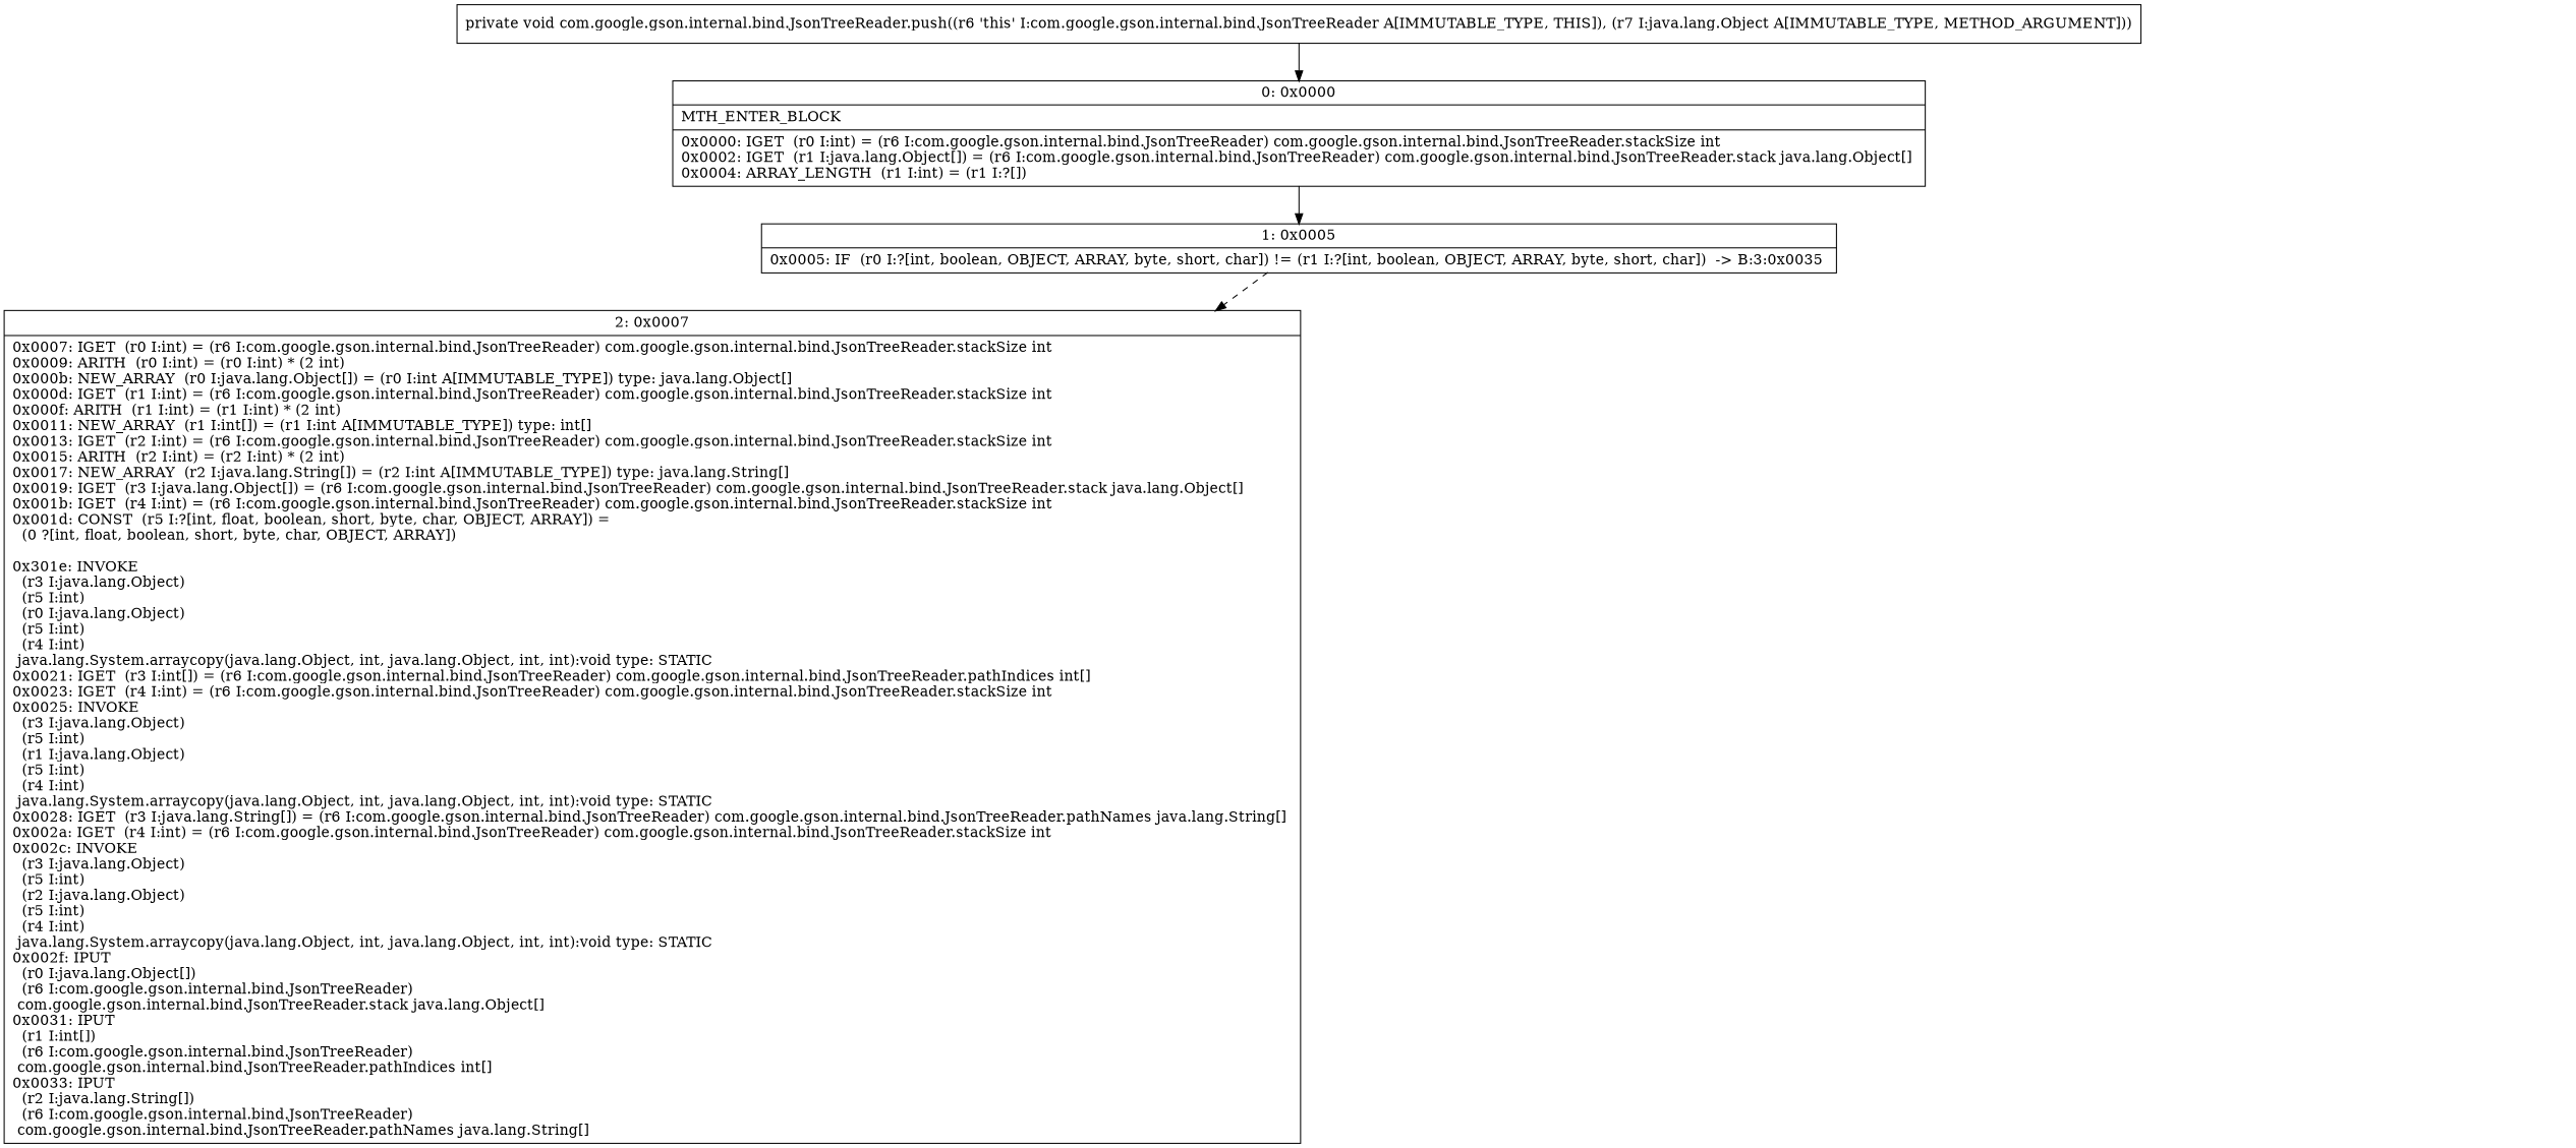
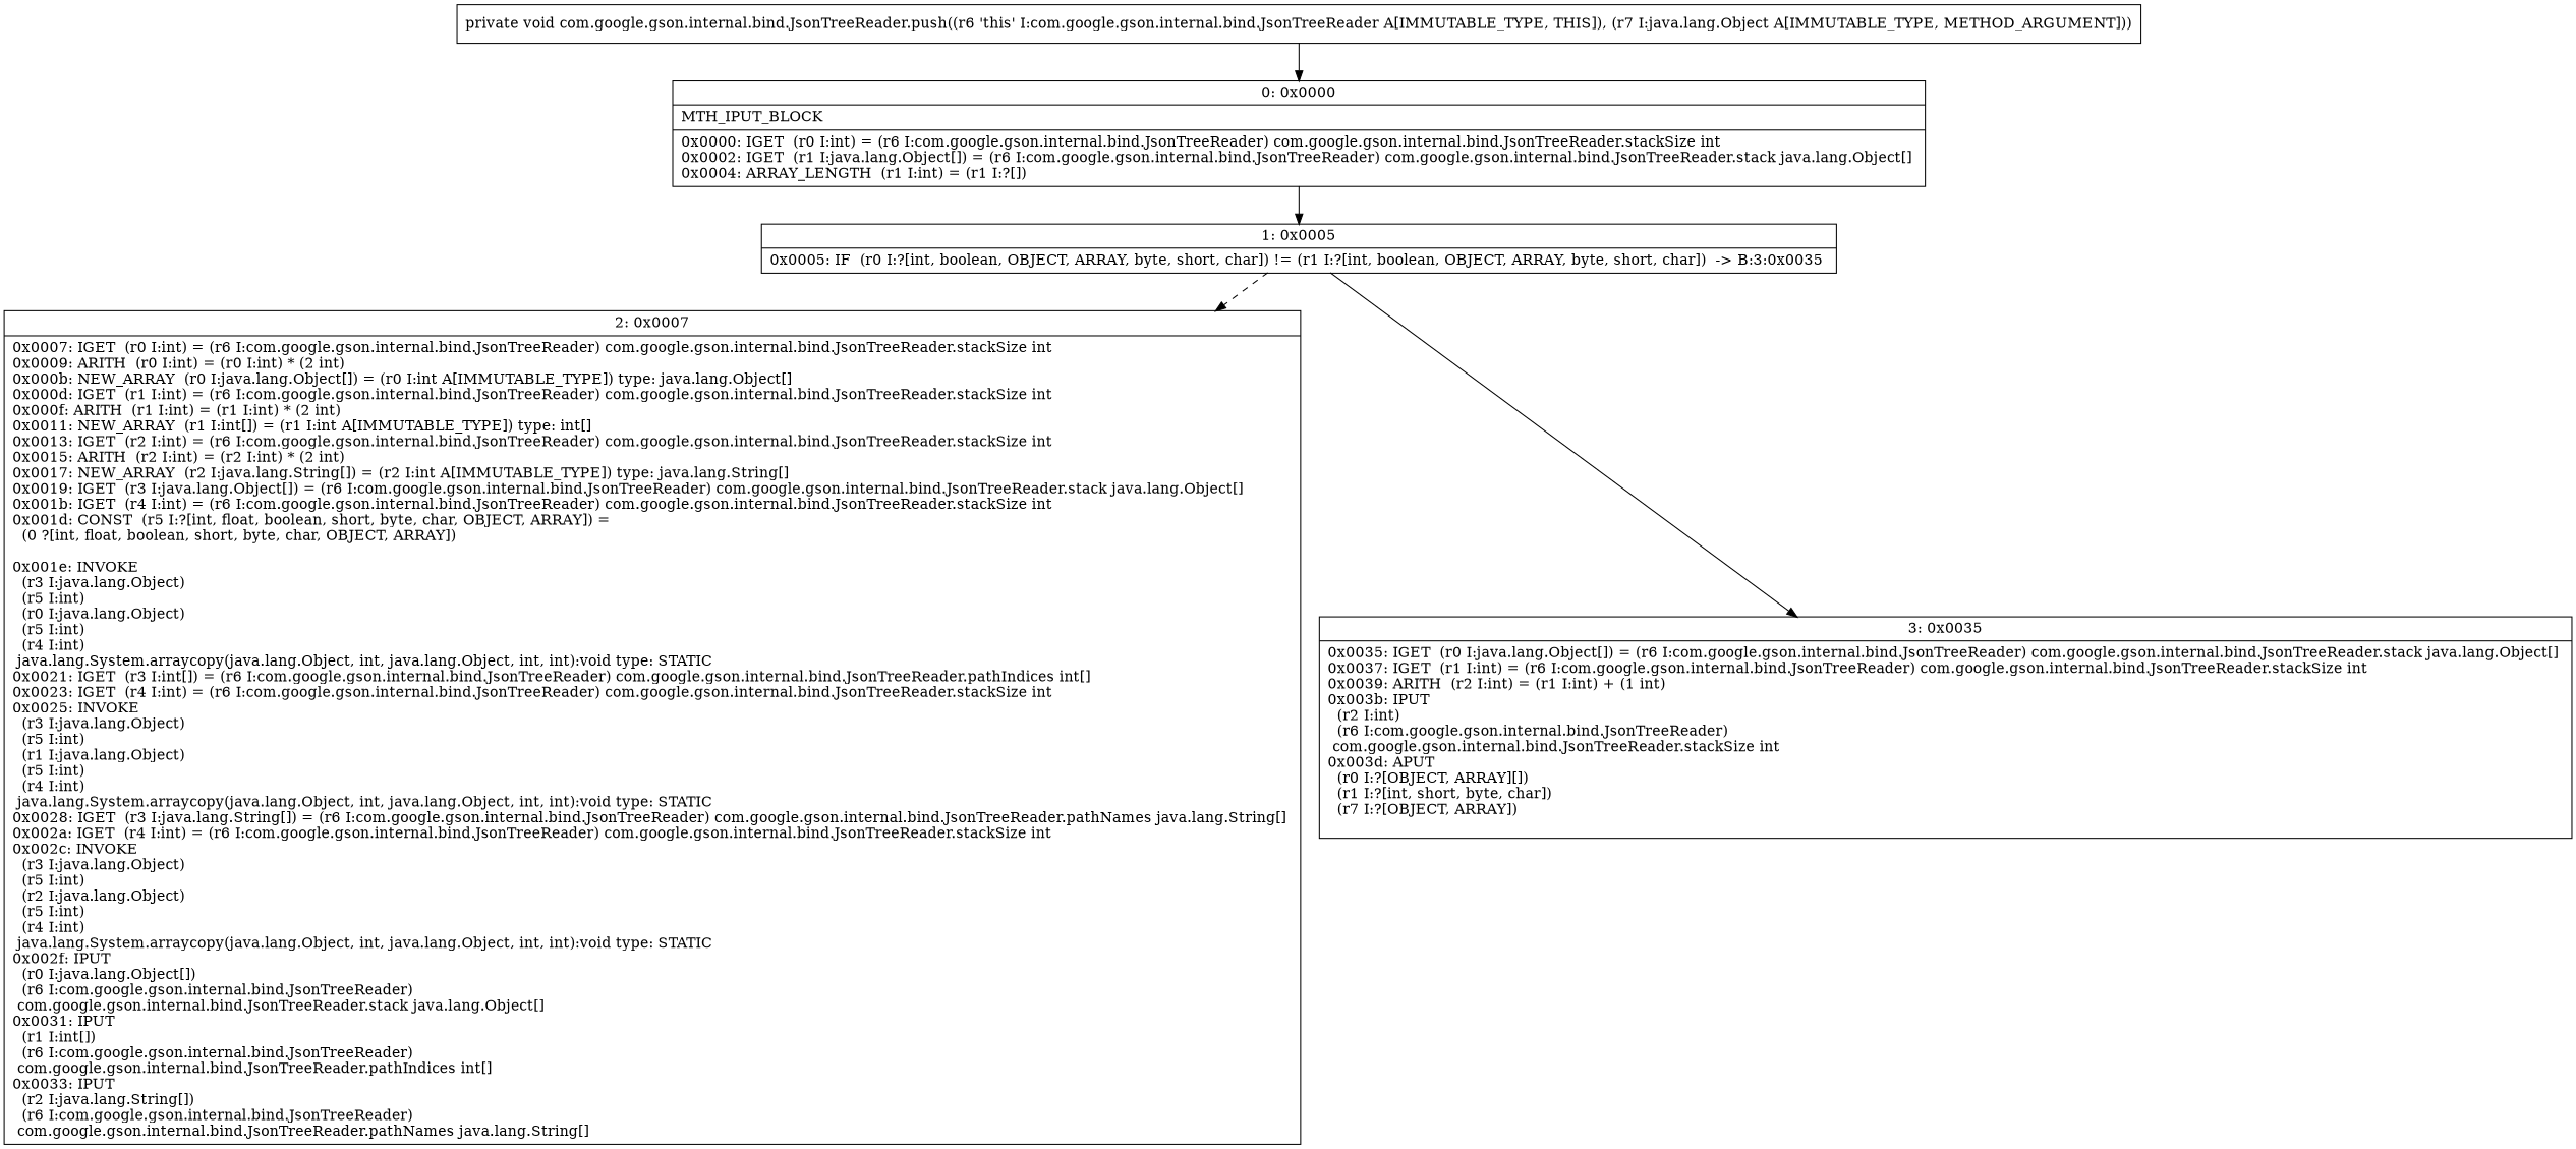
  digraph {
    node [shape=record]
-   n1 [label="{0\:\ 0x0000|MTH_ENTER_BLOCK\l|0x0000: IGET  (r0 I:int) = (r6 I:com.google.gson.internal.bind.JsonTreeReader) com.google.gson.internal.bind.JsonTreeReader.stackSize int \l0x0002: IGET  (r1 I:java.lang.Object[]) = (r6 I:com.google.gson.internal.bind.JsonTreeReader) com.google.gson.internal.bind.JsonTreeReader.stack java.lang.Object[] \l0x0004: ARRAY_LENGTH  (r1 I:int) = (r1 I:?[]) \l}"]
+   n1 [label="{0\:\ 0x0000|MTH_IPUT_BLOCK\l|0x0000: IGET  (r0 I:int) = (r6 I:com.google.gson.internal.bind.JsonTreeReader) com.google.gson.internal.bind.JsonTreeReader.stackSize int \l0x0002: IGET  (r1 I:java.lang.Object[]) = (r6 I:com.google.gson.internal.bind.JsonTreeReader) com.google.gson.internal.bind.JsonTreeReader.stack java.lang.Object[] \l0x0004: ARRAY_LENGTH  (r1 I:int) = (r1 I:?[]) \l}"]
    n2 [label="{1\:\ 0x0005|0x0005: IF  (r0 I:?[int, boolean, OBJECT, ARRAY, byte, short, char]) != (r1 I:?[int, boolean, OBJECT, ARRAY, byte, short, char])  \-\> B:3:0x0035 \l}"]
-   n3 [label="{2\:\ 0x0007|0x0007: IGET  (r0 I:int) = (r6 I:com.google.gson.internal.bind.JsonTreeReader) com.google.gson.internal.bind.JsonTreeReader.stackSize int \l0x0009: ARITH  (r0 I:int) = (r0 I:int) * (2 int) \l0x000b: NEW_ARRAY  (r0 I:java.lang.Object[]) = (r0 I:int A[IMMUTABLE_TYPE]) type: java.lang.Object[] \l0x000d: IGET  (r1 I:int) = (r6 I:com.google.gson.internal.bind.JsonTreeReader) com.google.gson.internal.bind.JsonTreeReader.stackSize int \l0x000f: ARITH  (r1 I:int) = (r1 I:int) * (2 int) \l0x0011: NEW_ARRAY  (r1 I:int[]) = (r1 I:int A[IMMUTABLE_TYPE]) type: int[] \l0x0013: IGET  (r2 I:int) = (r6 I:com.google.gson.internal.bind.JsonTreeReader) com.google.gson.internal.bind.JsonTreeReader.stackSize int \l0x0015: ARITH  (r2 I:int) = (r2 I:int) * (2 int) \l0x0017: NEW_ARRAY  (r2 I:java.lang.String[]) = (r2 I:int A[IMMUTABLE_TYPE]) type: java.lang.String[] \l0x0019: IGET  (r3 I:java.lang.Object[]) = (r6 I:com.google.gson.internal.bind.JsonTreeReader) com.google.gson.internal.bind.JsonTreeReader.stack java.lang.Object[] \l0x001b: IGET  (r4 I:int) = (r6 I:com.google.gson.internal.bind.JsonTreeReader) com.google.gson.internal.bind.JsonTreeReader.stackSize int \l0x001d: CONST  (r5 I:?[int, float, boolean, short, byte, char, OBJECT, ARRAY]) = \l  (0 ?[int, float, boolean, short, byte, char, OBJECT, ARRAY])\l \l0x301e: INVOKE  \l  (r3 I:java.lang.Object)\l  (r5 I:int)\l  (r0 I:java.lang.Object)\l  (r5 I:int)\l  (r4 I:int)\l java.lang.System.arraycopy(java.lang.Object, int, java.lang.Object, int, int):void type: STATIC \l0x0021: IGET  (r3 I:int[]) = (r6 I:com.google.gson.internal.bind.JsonTreeReader) com.google.gson.internal.bind.JsonTreeReader.pathIndices int[] \l0x0023: IGET  (r4 I:int) = (r6 I:com.google.gson.internal.bind.JsonTreeReader) com.google.gson.internal.bind.JsonTreeReader.stackSize int \l0x0025: INVOKE  \l  (r3 I:java.lang.Object)\l  (r5 I:int)\l  (r1 I:java.lang.Object)\l  (r5 I:int)\l  (r4 I:int)\l java.lang.System.arraycopy(java.lang.Object, int, java.lang.Object, int, int):void type: STATIC \l0x0028: IGET  (r3 I:java.lang.String[]) = (r6 I:com.google.gson.internal.bind.JsonTreeReader) com.google.gson.internal.bind.JsonTreeReader.pathNames java.lang.String[] \l0x002a: IGET  (r4 I:int) = (r6 I:com.google.gson.internal.bind.JsonTreeReader) com.google.gson.internal.bind.JsonTreeReader.stackSize int \l0x002c: INVOKE  \l  (r3 I:java.lang.Object)\l  (r5 I:int)\l  (r2 I:java.lang.Object)\l  (r5 I:int)\l  (r4 I:int)\l java.lang.System.arraycopy(java.lang.Object, int, java.lang.Object, int, int):void type: STATIC \l0x002f: IPUT  \l  (r0 I:java.lang.Object[])\l  (r6 I:com.google.gson.internal.bind.JsonTreeReader)\l com.google.gson.internal.bind.JsonTreeReader.stack java.lang.Object[] \l0x0031: IPUT  \l  (r1 I:int[])\l  (r6 I:com.google.gson.internal.bind.JsonTreeReader)\l com.google.gson.internal.bind.JsonTreeReader.pathIndices int[] \l0x0033: IPUT  \l  (r2 I:java.lang.String[])\l  (r6 I:com.google.gson.internal.bind.JsonTreeReader)\l com.google.gson.internal.bind.JsonTreeReader.pathNames java.lang.String[] \l}"]
+   n3 [label="{2\:\ 0x0007|0x0007: IGET  (r0 I:int) = (r6 I:com.google.gson.internal.bind.JsonTreeReader) com.google.gson.internal.bind.JsonTreeReader.stackSize int \l0x0009: ARITH  (r0 I:int) = (r0 I:int) * (2 int) \l0x000b: NEW_ARRAY  (r0 I:java.lang.Object[]) = (r0 I:int A[IMMUTABLE_TYPE]) type: java.lang.Object[] \l0x000d: IGET  (r1 I:int) = (r6 I:com.google.gson.internal.bind.JsonTreeReader) com.google.gson.internal.bind.JsonTreeReader.stackSize int \l0x000f: ARITH  (r1 I:int) = (r1 I:int) * (2 int) \l0x0011: NEW_ARRAY  (r1 I:int[]) = (r1 I:int A[IMMUTABLE_TYPE]) type: int[] \l0x0013: IGET  (r2 I:int) = (r6 I:com.google.gson.internal.bind.JsonTreeReader) com.google.gson.internal.bind.JsonTreeReader.stackSize int \l0x0015: ARITH  (r2 I:int) = (r2 I:int) * (2 int) \l0x0017: NEW_ARRAY  (r2 I:java.lang.String[]) = (r2 I:int A[IMMUTABLE_TYPE]) type: java.lang.String[] \l0x0019: IGET  (r3 I:java.lang.Object[]) = (r6 I:com.google.gson.internal.bind.JsonTreeReader) com.google.gson.internal.bind.JsonTreeReader.stack java.lang.Object[] \l0x001b: IGET  (r4 I:int) = (r6 I:com.google.gson.internal.bind.JsonTreeReader) com.google.gson.internal.bind.JsonTreeReader.stackSize int \l0x001d: CONST  (r5 I:?[int, float, boolean, short, byte, char, OBJECT, ARRAY]) = \l  (0 ?[int, float, boolean, short, byte, char, OBJECT, ARRAY])\l \l0x001e: INVOKE  \l  (r3 I:java.lang.Object)\l  (r5 I:int)\l  (r0 I:java.lang.Object)\l  (r5 I:int)\l  (r4 I:int)\l java.lang.System.arraycopy(java.lang.Object, int, java.lang.Object, int, int):void type: STATIC \l0x0021: IGET  (r3 I:int[]) = (r6 I:com.google.gson.internal.bind.JsonTreeReader) com.google.gson.internal.bind.JsonTreeReader.pathIndices int[] \l0x0023: IGET  (r4 I:int) = (r6 I:com.google.gson.internal.bind.JsonTreeReader) com.google.gson.internal.bind.JsonTreeReader.stackSize int \l0x0025: INVOKE  \l  (r3 I:java.lang.Object)\l  (r5 I:int)\l  (r1 I:java.lang.Object)\l  (r5 I:int)\l  (r4 I:int)\l java.lang.System.arraycopy(java.lang.Object, int, java.lang.Object, int, int):void type: STATIC \l0x0028: IGET  (r3 I:java.lang.String[]) = (r6 I:com.google.gson.internal.bind.JsonTreeReader) com.google.gson.internal.bind.JsonTreeReader.pathNames java.lang.String[] \l0x002a: IGET  (r4 I:int) = (r6 I:com.google.gson.internal.bind.JsonTreeReader) com.google.gson.internal.bind.JsonTreeReader.stackSize int \l0x002c: INVOKE  \l  (r3 I:java.lang.Object)\l  (r5 I:int)\l  (r2 I:java.lang.Object)\l  (r5 I:int)\l  (r4 I:int)\l java.lang.System.arraycopy(java.lang.Object, int, java.lang.Object, int, int):void type: STATIC \l0x002f: IPUT  \l  (r0 I:java.lang.Object[])\l  (r6 I:com.google.gson.internal.bind.JsonTreeReader)\l com.google.gson.internal.bind.JsonTreeReader.stack java.lang.Object[] \l0x0031: IPUT  \l  (r1 I:int[])\l  (r6 I:com.google.gson.internal.bind.JsonTreeReader)\l com.google.gson.internal.bind.JsonTreeReader.pathIndices int[] \l0x0033: IPUT  \l  (r2 I:java.lang.String[])\l  (r6 I:com.google.gson.internal.bind.JsonTreeReader)\l com.google.gson.internal.bind.JsonTreeReader.pathNames java.lang.String[] \l}"]
+   n4 [label="{3\:\ 0x0035|0x0035: IGET  (r0 I:java.lang.Object[]) = (r6 I:com.google.gson.internal.bind.JsonTreeReader) com.google.gson.internal.bind.JsonTreeReader.stack java.lang.Object[] \l0x0037: IGET  (r1 I:int) = (r6 I:com.google.gson.internal.bind.JsonTreeReader) com.google.gson.internal.bind.JsonTreeReader.stackSize int \l0x0039: ARITH  (r2 I:int) = (r1 I:int) + (1 int) \l0x003b: IPUT  \l  (r2 I:int)\l  (r6 I:com.google.gson.internal.bind.JsonTreeReader)\l com.google.gson.internal.bind.JsonTreeReader.stackSize int \l0x003d: APUT  \l  (r0 I:?[OBJECT, ARRAY][])\l  (r1 I:?[int, short, byte, char])\l  (r7 I:?[OBJECT, ARRAY])\l \l}"]
    n5 [label="{private void com.google.gson.internal.bind.JsonTreeReader.push((r6 'this' I:com.google.gson.internal.bind.JsonTreeReader A[IMMUTABLE_TYPE, THIS]), (r7 I:java.lang.Object A[IMMUTABLE_TYPE, METHOD_ARGUMENT])) }"]
    n1 -> n2
    n2 -> n3 [style=dashed]
+   n2 -> n4
    n5 -> n1
  }
